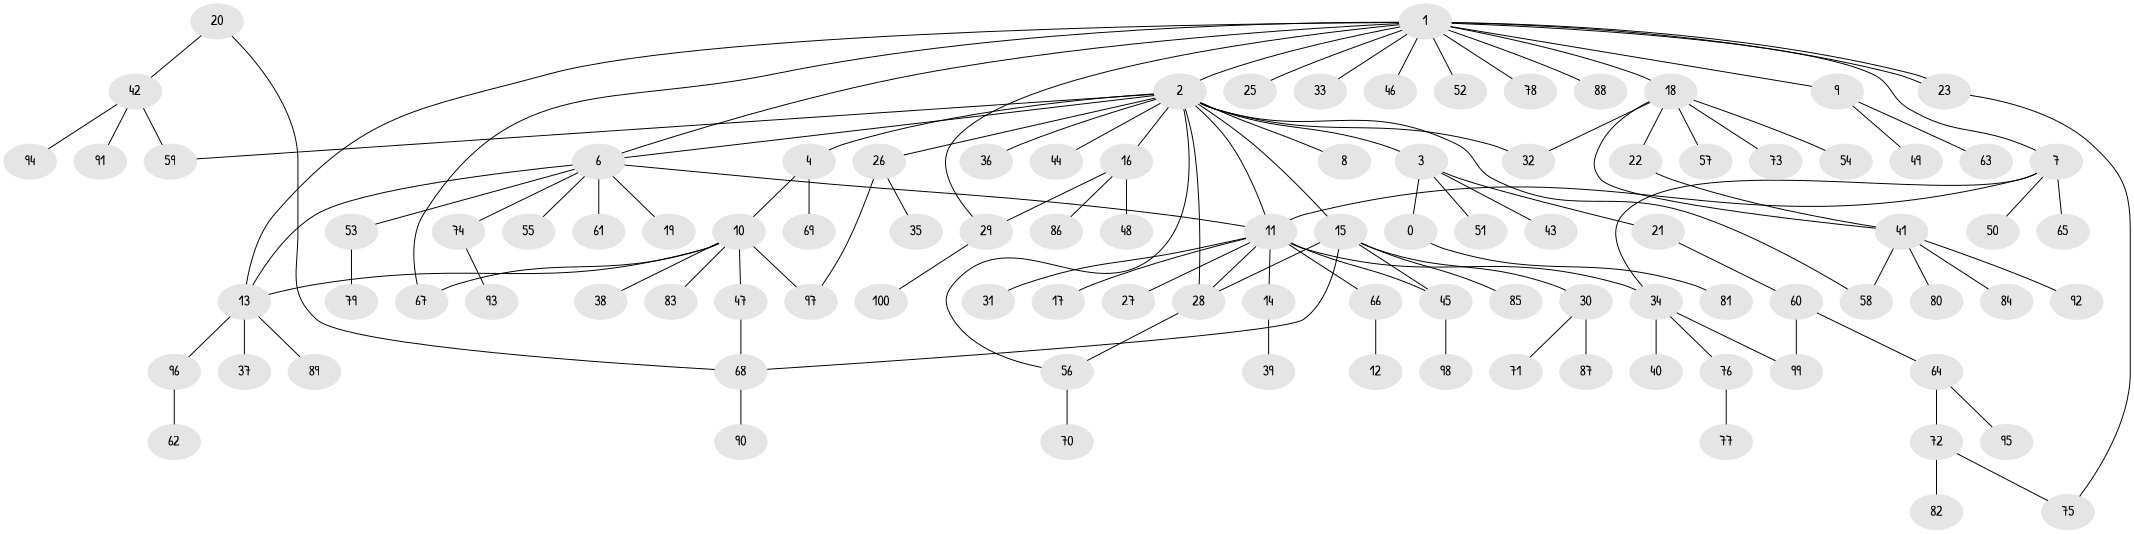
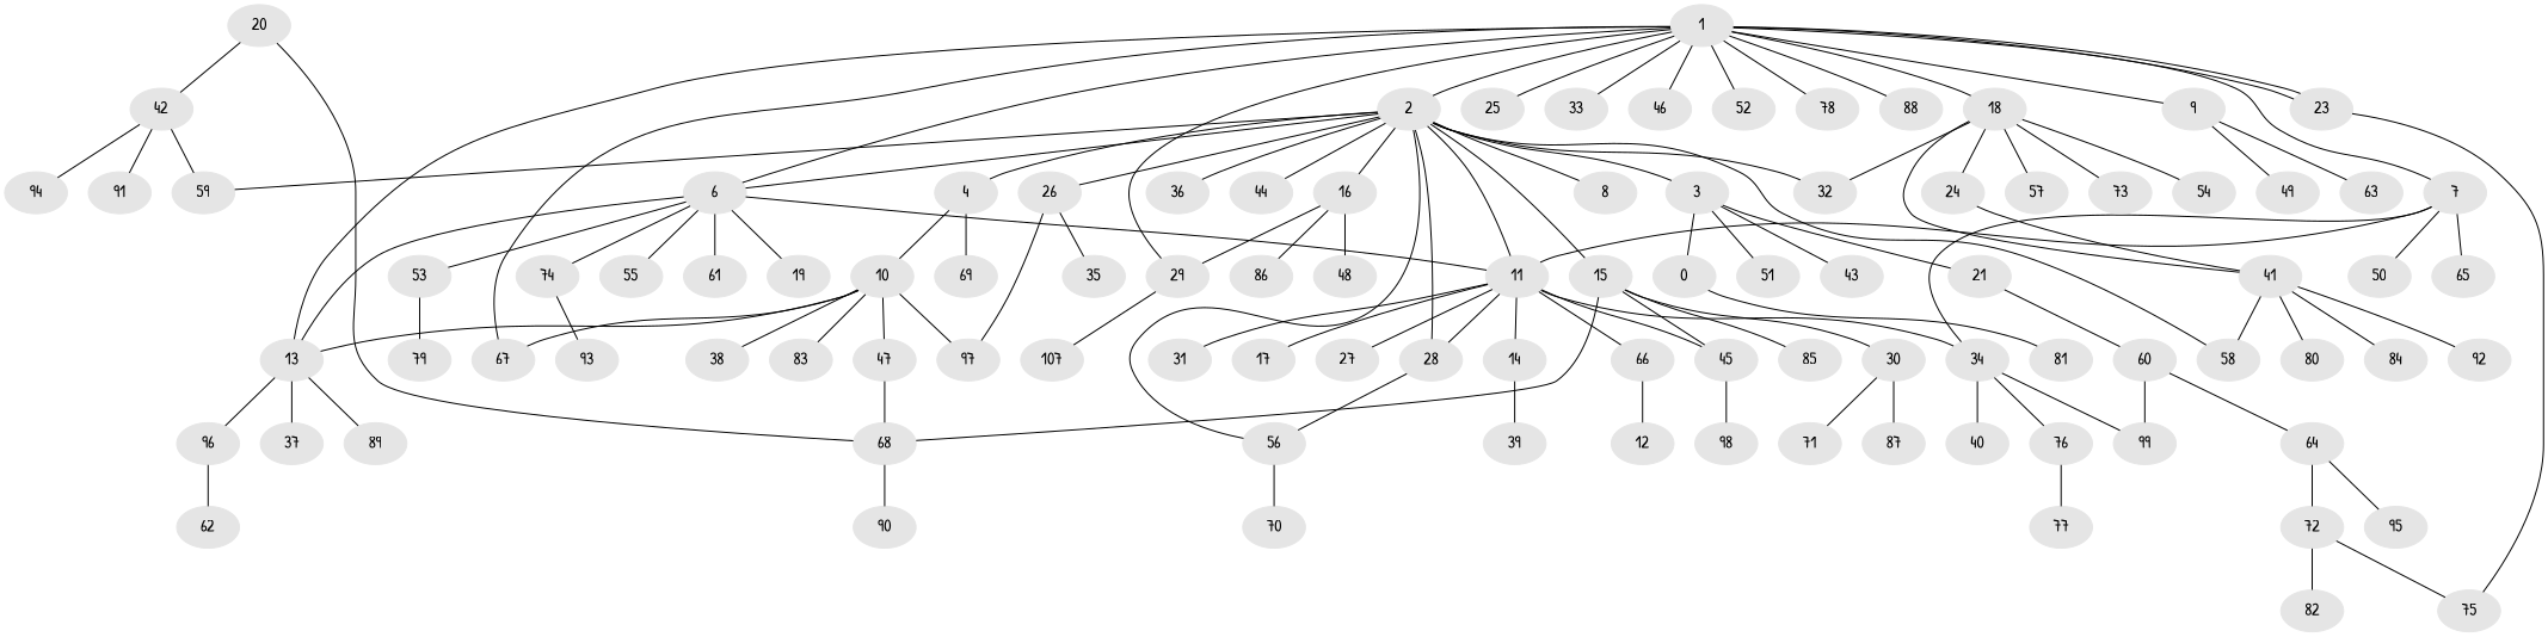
  graph {
    fontname="Patrick Hand"
    node [color=gray90 fontname="Patrick Hand" style=filled]
    edge [fontname="Patrick Hand"]
    1
    2
    6
    7
    9
    13
    18
    23
    25
    29
    33
    46
    52
    67
    78
    88
    3
    4
    8
    11
    15
    16
    26
    28
    32
    36
    44
    56
    58
    59
    19
    53
    55
    61
    74
    34
    50
    65
    49
    63
    37
    89
    96
-   22
+   22 [label=24]
    41
    54
    57
    73
    75
-   100
+   100 [label=107]
    n51 [label=0]
    21
    43
    51
    10
    69
    14
    17
    27
    31
    45
    66
    30
    68
    85
    48
    86
    97
    35
    70
    81
    60
    38
    47
    83
    79
    93
    20
    42
    40
    76
    99
    39
    98
    12
    62
    71
    87
    90
    80
    84
    92
    91
    94
    64
    77
    72
    95
    82
    1 -- 2
    1 -- 6
    1 -- 7
    1 -- 9
    1 -- 13
    1 -- 18
    1 -- 23
    1 -- 23
    1 -- 25
    1 -- 29
    1 -- 33
    1 -- 46
    1 -- 52
    1 -- 67
    1 -- 78
    1 -- 88
    2 -- 6
    2 -- 3
    2 -- 4
    2 -- 8
    2 -- 11
    2 -- 15
    2 -- 16
    2 -- 26
    2 -- 28
    2 -- 32
    2 -- 36
    2 -- 44
    2 -- 56
    2 -- 58
    2 -- 59
    6 -- 13
    6 -- 11
    6 -- 19
    6 -- 53
    6 -- 55
    6 -- 61
    6 -- 74
    7 -- 11
    7 -- 34
    7 -- 50
    7 -- 65
    9 -- 49
    9 -- 63
    13 -- 37
    13 -- 89
    13 -- 96
    18 -- 32
    18 -- 22
    18 -- 41
    18 -- 54
    18 -- 57
    18 -- 73
    23 -- 75
    29 -- 100
    3 -- n51
    3 -- 21
    3 -- 43
    3 -- 51
    4 -- 10
    4 -- 69
    11 -- 28
    11 -- 34
    11 -- 14
    11 -- 17
    11 -- 27
    11 -- 31
    11 -- 45
    11 -- 66
-   15 -- 28
    15 -- 45
    15 -- 30
    15 -- 68
    15 -- 85
    16 -- 29
    16 -- 48
    16 -- 86
    26 -- 97
    26 -- 35
    28 -- 56
    56 -- 70
    53 -- 79
    74 -- 93
    34 -- 40
    34 -- 76
    34 -- 99
    96 -- 62
    22 -- 41
    41 -- 58
    41 -- 80
    41 -- 84
    41 -- 92
    n51 -- 81
    21 -- 60
    10 -- 13
    10 -- 67
    10 -- 97
    10 -- 38
    10 -- 47
    10 -- 83
    14 -- 39
    45 -- 98
    66 -- 12
    30 -- 71
    30 -- 87
    68 -- 90
    60 -- 99
    60 -- 64
    47 -- 68
    20 -- 68
    20 -- 42
    42 -- 59
    42 -- 91
    42 -- 94
    76 -- 77
    64 -- 72
    64 -- 95
    72 -- 75
    72 -- 82
  }
